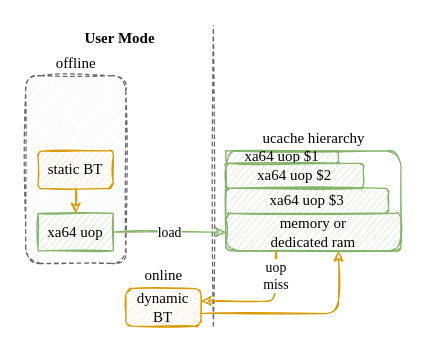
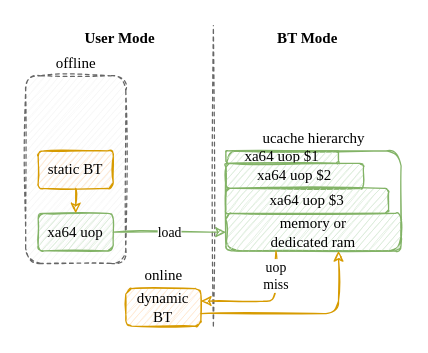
  <mxCell id="0" />
  <mxCell id="1" parent="0" />
  <mxCell id="2" value="" style="rounded=1;whiteSpace=wrap;html=1;fillColor=#f5f5f5;sketch=1;dashed=1;fontColor=#333333;strokeColor=#666666;" parent="1" vertex="1"><mxGeometry y="60" width="80" height="150" as="geometry" x="20" /></mxCell>
  <mxCell id="3" value="&lt;font face=&quot;mono&quot;&gt;&lt;br&gt;&lt;/font&gt;" style="rounded=1;whiteSpace=wrap;html=1;fillColor=none;strokeColor=#82b366;sketch=1;" parent="1" vertex="1"><mxGeometry x="180" y="120" width="140" height="80" as="geometry" /></mxCell>
  <mxCell id="4" value="&lt;font face=&quot;mono&quot;&gt;xa64 uop $1&lt;br&gt;&lt;/font&gt;" style="rounded=1;whiteSpace=wrap;html=1;fillColor=#d5e8d4;strokeColor=#82b366;sketch=1;" parent="1" vertex="1"><mxGeometry x="180" y="120" width="90" height="10" as="geometry" /></mxCell>
  <mxCell id="5" value="&lt;font face=&quot;mono&quot;&gt;static BT&lt;/font&gt;" style="rounded=1;whiteSpace=wrap;html=1;fillColor=#ffe6cc;strokeColor=#d79b00;sketch=1;" parent="1" vertex="1"><mxGeometry x="30" y="120" width="60" height="30" as="geometry" /></mxCell>
  <mxCell id="6" value="&lt;font face=&quot;mono&quot;&gt;xa64 uop $2&lt;br&gt;&lt;/font&gt;" style="rounded=1;whiteSpace=wrap;html=1;fillColor=#d5e8d4;strokeColor=#82b366;sketch=1;" parent="1" vertex="1"><mxGeometry x="180" y="130" width="110" height="20" as="geometry" /></mxCell>
  <mxCell id="7" value="&lt;font face=&quot;mono&quot;&gt;xa64 uop $3&lt;br&gt;&lt;/font&gt;" style="rounded=1;whiteSpace=wrap;html=1;fillColor=#d5e8d4;strokeColor=#82b366;sketch=1;" parent="1" vertex="1"><mxGeometry x="180" y="150" width="130" height="20" as="geometry" /></mxCell>
  <mxCell id="8" value="&lt;font face=&quot;mono&quot;&gt;memory or&lt;br&gt;dedicated ram&lt;br&gt;&lt;/font&gt;" style="rounded=1;whiteSpace=wrap;html=1;fillColor=#d5e8d4;strokeColor=#82b366;sketch=1;" parent="1" vertex="1"><mxGeometry x="180" y="170" width="140" height="30" as="geometry" /></mxCell>
  <mxCell id="9" value="" style="endArrow=none;dashed=1;html=1;rounded=0;sketch=1;fillColor=#f5f5f5;strokeColor=#666666;" parent="1" edge="1"><mxGeometry width="50" height="50" relative="1" as="geometry"><mxPoint x="170" y="260" as="sourcePoint" /><mxPoint x="170" y="20" as="targetPoint" /></mxGeometry></mxCell>
+ <mxCell id="10" value="&lt;font face=&quot;mono&quot;&gt;&lt;b&gt;BT Mode&lt;/b&gt;&lt;/font&gt;" style="text;html=1;align=center;verticalAlign=middle;resizable=0;points=[];autosize=1;strokeColor=none;fillColor=none;" parent="1" vertex="1"><mxGeometry x="210" y="20" width="70" height="20" as="geometry" /></mxCell>
  <mxCell id="11" value="&lt;font face=&quot;mono&quot;&gt;&lt;b&gt;User Mode&lt;/b&gt;&lt;/font&gt;" style="text;html=1;align=center;verticalAlign=middle;resizable=0;points=[];autosize=1;strokeColor=none;fillColor=none;" parent="1" vertex="1"><mxGeometry x="55" y="20" width="80" height="20" as="geometry" /></mxCell>
  <mxCell id="12" value="&lt;font face=&quot;mono&quot;&gt;ucache hierarchy&lt;/font&gt;" style="text;html=1;align=center;verticalAlign=middle;resizable=0;points=[];autosize=1;strokeColor=none;fillColor=none;" parent="1" vertex="1"><mxGeometry x="185" y="100" width="130" height="20" as="geometry" /></mxCell>
  <mxCell id="13" style="edgeStyle=orthogonalEdgeStyle;rounded=1;sketch=1;orthogonalLoop=1;jettySize=auto;html=1;fillColor=#ffe6cc;strokeColor=#d79b00;" parent="1" source="14" target="8" edge="1"><mxGeometry relative="1" as="geometry"><Array as="points"><mxPoint x="270" y="250" /></Array></mxGeometry></mxCell>
  <mxCell id="14" value="&lt;font face=&quot;mono&quot;&gt;dynamic BT&lt;/font&gt;" style="rounded=1;whiteSpace=wrap;html=1;fillColor=#ffe6cc;strokeColor=#d79b00;sketch=1;" parent="1" vertex="1"><mxGeometry x="100" y="230" width="60" height="30" as="geometry" /></mxCell>
- <mxCell id="15" value="&lt;font face=&quot;mono&quot;&gt;xa64 uop&lt;br&gt;&lt;/font&gt;" style="rounded=0;whiteSpace=wrap;html=1;fillColor=#d5e8d4;strokeColor=#82b366;sketch=1;" parent="1" vertex="1"><mxGeometry x="30" y="170" width="60" height="30" as="geometry" /></mxCell>
+ <mxCell id="15" value="&lt;font face=&quot;mono&quot;&gt;xa64 uop&lt;br&gt;&lt;/font&gt;" style="whiteSpace=wrap;html=1;fillColor=#d5e8d4;strokeColor=#82b366;sketch=1;rounded=1;" parent="1" vertex="1"><mxGeometry x="30" y="170" width="60" height="30" as="geometry" /></mxCell>
  <mxCell id="16" value="&lt;font face=&quot;mono&quot;&gt;offline&lt;/font&gt;" style="text;html=1;align=center;verticalAlign=middle;resizable=0;points=[];autosize=1;strokeColor=none;fillColor=none;" parent="1" vertex="1"><mxGeometry x="25" y="40" width="70" height="20" as="geometry" /></mxCell>
  <mxCell id="17" value="&lt;font face=&quot;mono&quot;&gt;uop&lt;br&gt;miss&lt;/font&gt;" style="endArrow=classic;html=1;rounded=1;sketch=1;fillColor=#ffe6cc;strokeColor=#d79b00;" parent="1" edge="1"><mxGeometry x="-0.6" width="50" height="50" relative="1" as="geometry"><mxPoint x="220" y="200" as="sourcePoint" /><mxPoint x="160" y="240" as="targetPoint" /><Array as="points"><mxPoint x="220" y="240" /></Array><mxPoint as="offset" /></mxGeometry></mxCell>
  <mxCell id="18" value="&lt;font face=&quot;mono&quot;&gt;load&lt;/font&gt;" style="endArrow=classic;html=1;rounded=1;sketch=1;fillColor=#d5e8d4;strokeColor=#82b366;" parent="1" source="15" target="8" edge="1"><mxGeometry width="50" height="50" relative="1" as="geometry"><mxPoint x="210" y="190" as="sourcePoint" /><mxPoint x="260" y="140" as="targetPoint" /></mxGeometry></mxCell>
  <mxCell id="19" value="&lt;font face=&quot;mono&quot;&gt;online&lt;/font&gt;" style="text;html=1;align=center;verticalAlign=middle;resizable=0;points=[];autosize=1;strokeColor=none;fillColor=none;" parent="1" vertex="1"><mxGeometry x="100" y="210" width="60" height="20" as="geometry" /></mxCell>
  <mxCell id="20" value="" style="endArrow=classic;html=1;rounded=1;sketch=1;fillColor=#ffe6cc;strokeColor=#d79b00;" parent="1" source="5" target="15" edge="1"><mxGeometry width="50" height="50" relative="1" as="geometry"><mxPoint x="70" y="110" as="sourcePoint" /><mxPoint x="70" y="130" as="targetPoint" /></mxGeometry></mxCell>
